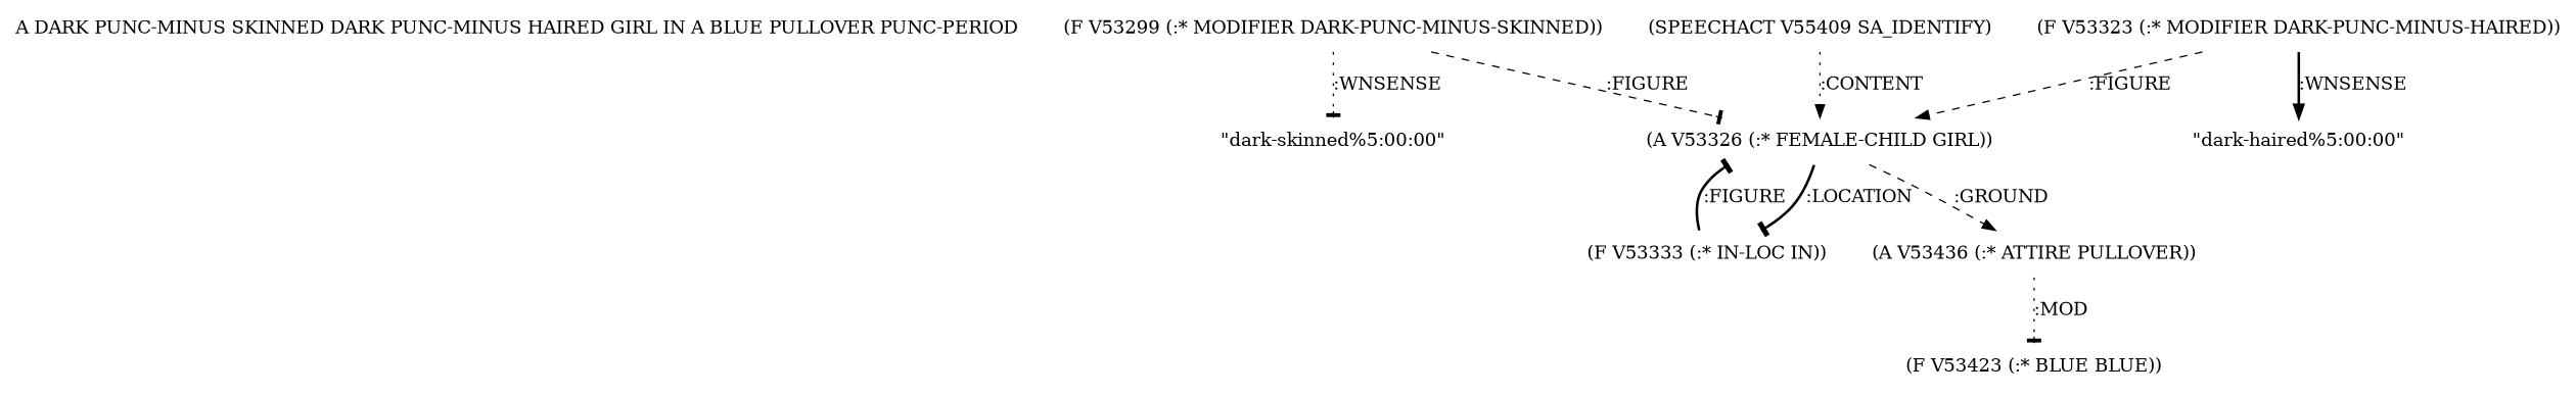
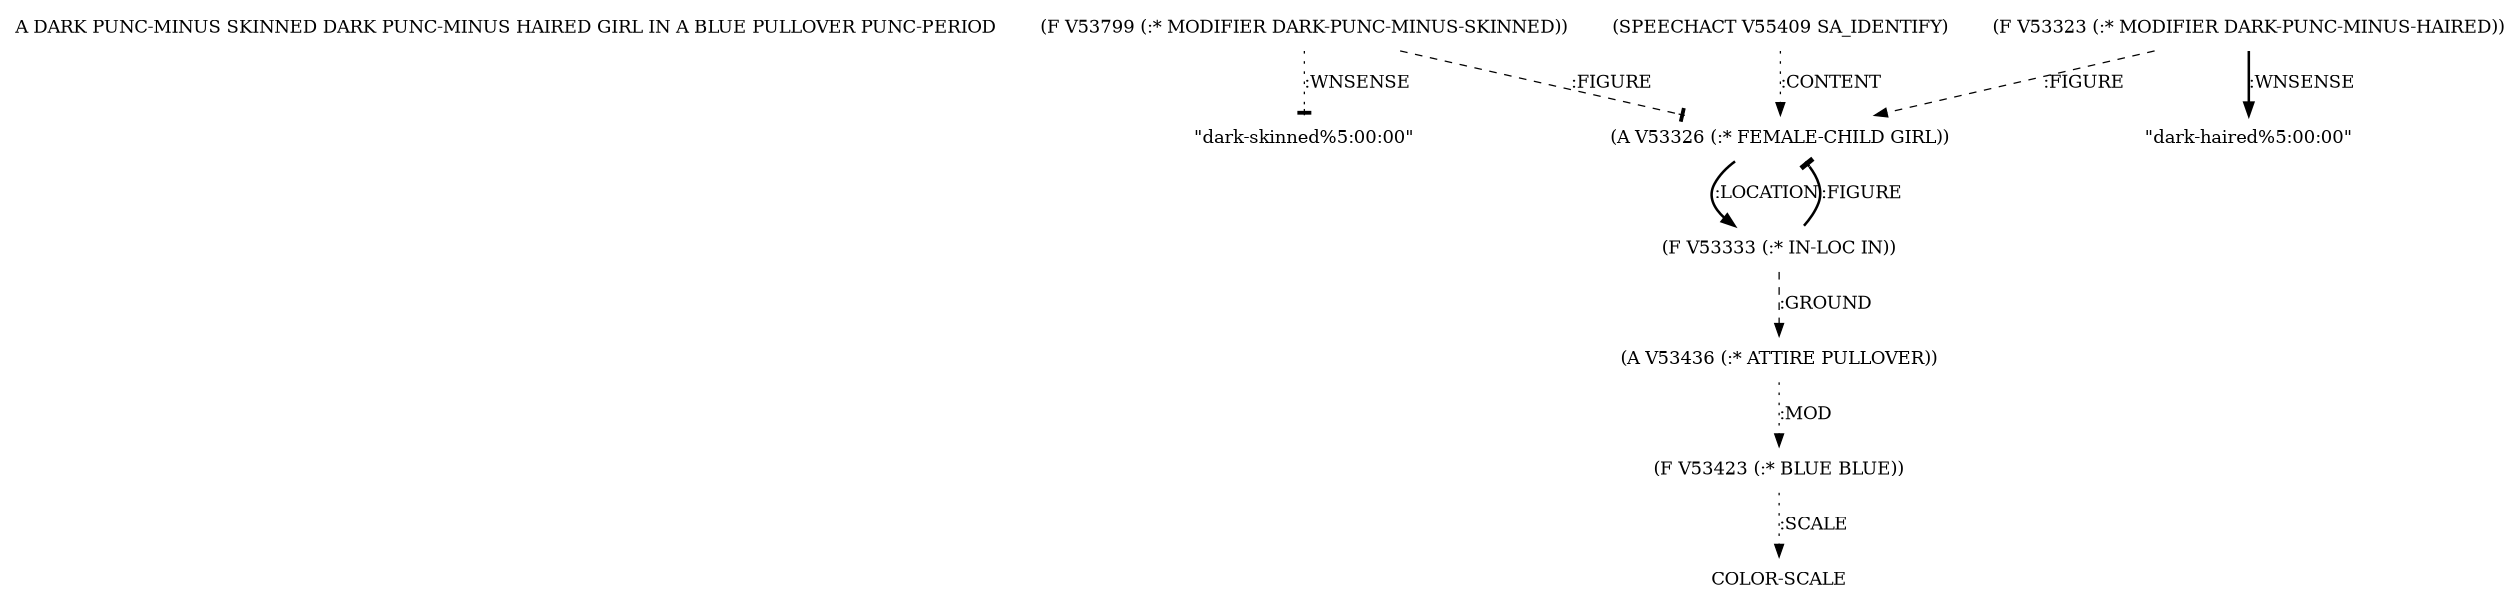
  digraph {
    node [shape=none]
    edge [arrowhead=normal style=dotted]
    "A DARK PUNC-MINUS SKINNED DARK PUNC-MINUS HAIRED GIRL IN A BLUE PULLOVER PUNC-PERIOD"
    n2 [label="(SPEECHACT V55409 SA_IDENTIFY)"]
    n3 [label="(A V53326 (:* FEMALE-CHILD GIRL))"]
    n4 [label="(F V53333 (:* IN-LOC IN))"]
    n5 [label="(A V53436 (:* ATTIRE PULLOVER))"]
-   n6 [label="(F V53299 (:* MODIFIER DARK-PUNC-MINUS-SKINNED))"]
+   n6 [label="(F V53799 (:* MODIFIER DARK-PUNC-MINUS-SKINNED))"]
    n7 [label="\"dark-skinned%5:00:00\""]
    n8 [label="(F V53323 (:* MODIFIER DARK-PUNC-MINUS-HAIRED))"]
    n9 [label="\"dark-haired%5:00:00\""]
    n10 [label="(F V53423 (:* BLUE BLUE))"]
+   n11 [label="COLOR-SCALE"]
    n2 -> n3 [label=":CONTENT"]
-   n3 -> n4 [arrowhead=tee label=":LOCATION" style=bold]
+   n3 -> n4 [label=":LOCATION" style=bold]
    n4 -> n3 [arrowhead=tee label=":FIGURE" style=bold]
-   n3 -> n5 [label=":GROUND" style=dashed]
-   n5 -> n10 [arrowhead=tee label=":MOD"]
+   n4 -> n5 [label=":GROUND" style=dashed]
+   n5 -> n10 [label=":MOD"]
    n6 -> n3 [arrowhead=tee label=":FIGURE" style=dashed]
    n6 -> n7 [arrowhead=tee label=":WNSENSE"]
    n8 -> n3 [label=":FIGURE" style=dashed]
    n8 -> n9 [label=":WNSENSE" style=bold]
+   n10 -> n11 [label=":SCALE"]
  }
